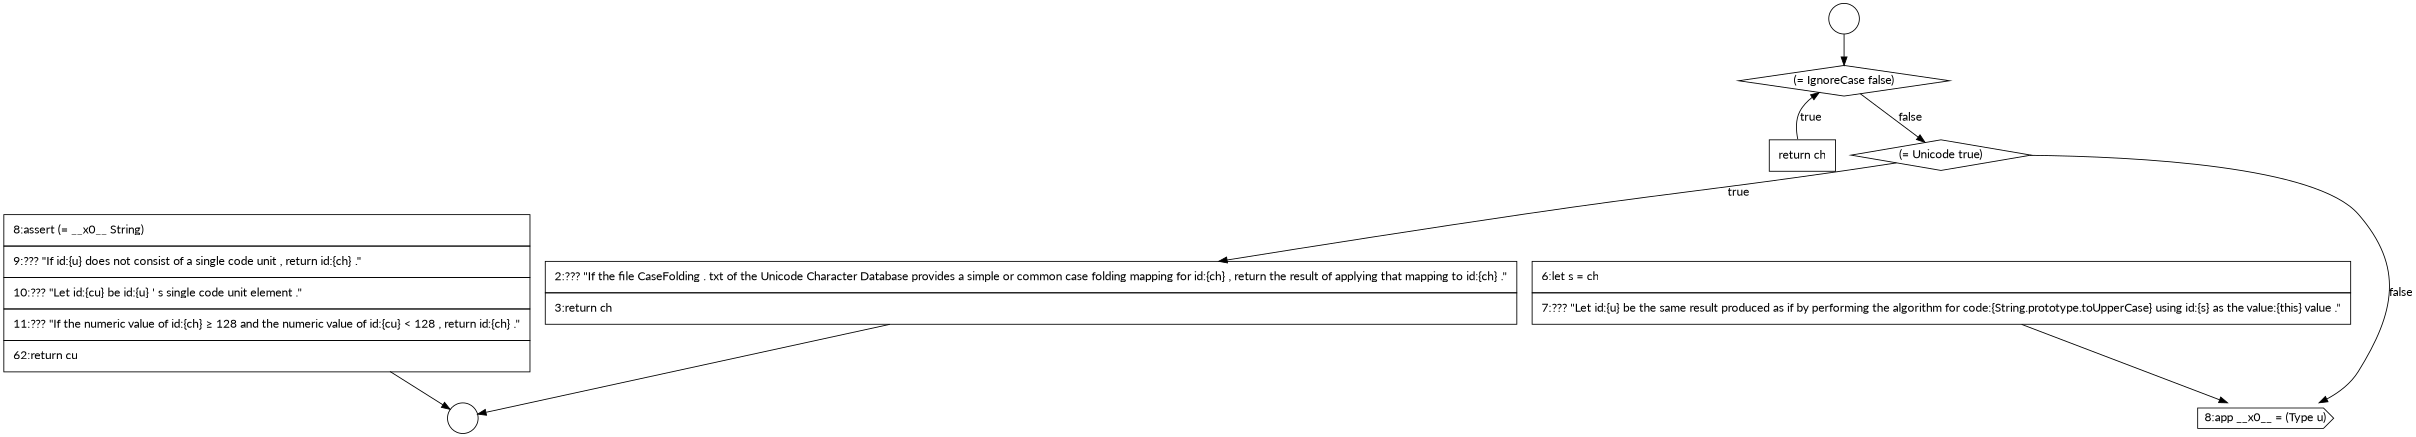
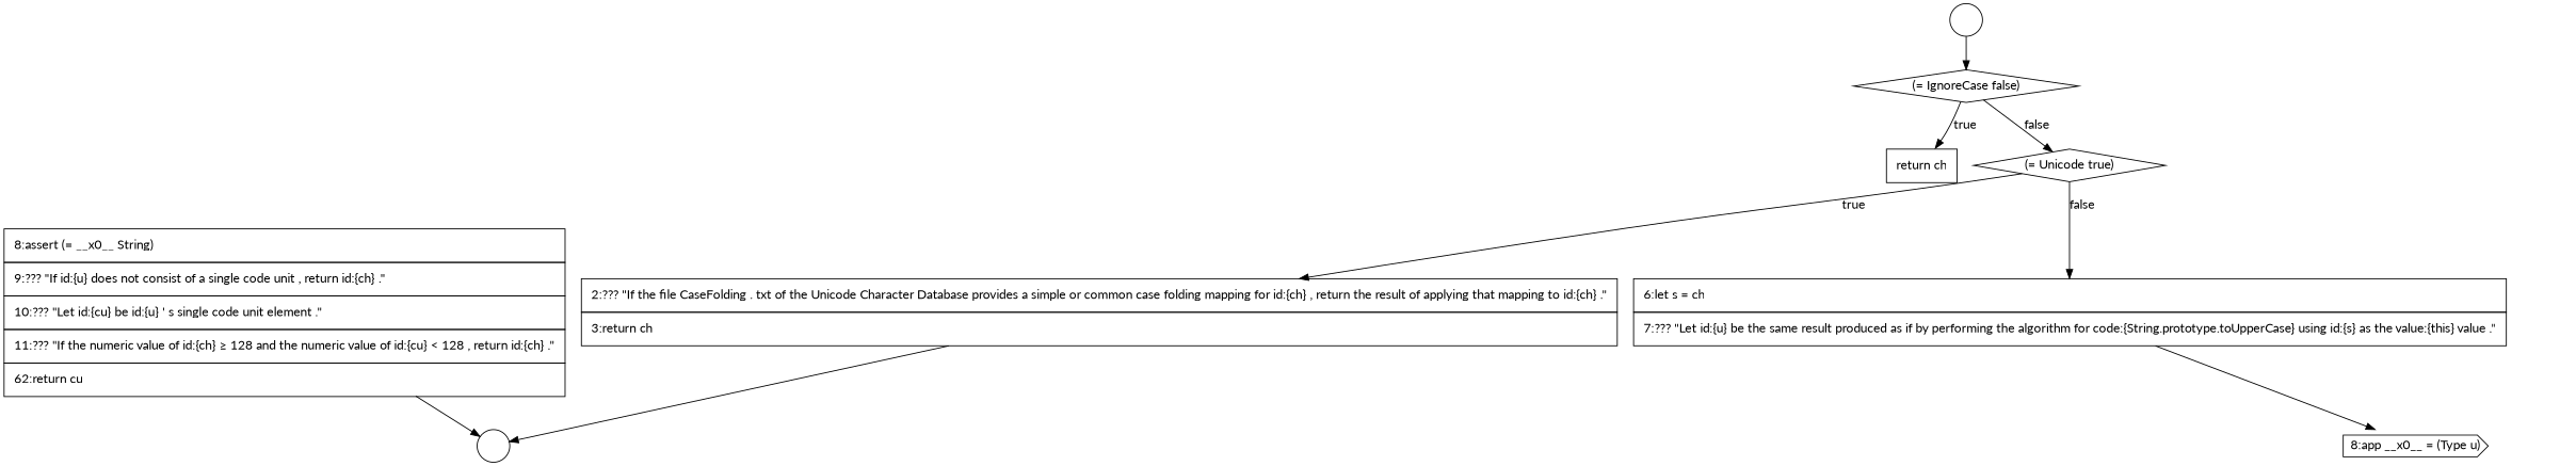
  digraph {
    fontname=Lato
    node [color=black fillcolor=white fontname=Lato shape=none style=filled]
    edge [color=black fontname=Lato]
    n1 [label=<<font color="black">     <table border="0" cellborder="1" cellspacing="0" cellpadding="10">       <tr><td align="left">6:let s = ch</td></tr>       <tr><td align="left">7:??? &quot;Let id:{u} be the same result produced as if by performing the algorithm for code:{String.prototype.toUpperCase} using id:{s} as the value:{this} value .&quot;</td></tr>     </table>   </font>> margin=0]
    n2 [label=<<font color="black">8:app __x0__ = (Type u)</font>> shape=cds]
    n3 [label=<<font color="black">     <table border="0" cellborder="1" cellspacing="0" cellpadding="10">       <tr><td align="left">8:assert (= __x0__ String)</td></tr>       <tr><td align="left">9:??? &quot;If id:{u} does not consist of a single code unit , return id:{ch} .&quot;</td></tr>       <tr><td align="left">10:??? &quot;Let id:{cu} be id:{u} ' s single code unit element .&quot;</td></tr>       <tr><td align="left">11:??? &quot;If the numeric value of id:{ch} &ge; 128 and the numeric value of id:{cu} &lt; 128 , return id:{ch} .&quot;</td></tr>       <tr><td align="left">62:return cu</td></tr>     </table>   </font>> margin=0]
    n4 [label=" " shape=circle]
    n5 [label=<<font color="black">     <table border="0" cellborder="1" cellspacing="0" cellpadding="10">       <tr><td align="left">return ch</td></tr>     </table>   </font>> margin=0]
    n6 [label=<<font color="black">(= Unicode true)</font>> shape=diamond]
    n7 [label=<<font color="black">     <table border="0" cellborder="1" cellspacing="0" cellpadding="10">       <tr><td align="left">2:??? &quot;If the file CaseFolding . txt of the Unicode Character Database provides a simple or common case folding mapping for id:{ch} , return the result of applying that mapping to id:{ch} .&quot;</td></tr>       <tr><td align="left">3:return ch</td></tr>     </table>   </font>> margin=0]
    n8 [label=" " shape=circle]
    n9 [label=<<font color="black">(= IgnoreCase false)</font>> shape=diamond]
    n1 -> n2
    n3 -> n4
-   n6 -> n2 [label=<<font color="black">false</font>>]
+   n6 -> n1 [label=<<font color="black">false</font>>]
    n6 -> n7 [label=<<font color="black">true</font>>]
    n7 -> n4
    n8 -> n9
-   n5 -> n9 [label=<<font color="black">true</font>>]
+   n9 -> n5 [label=<<font color="black">true</font>>]
    n9 -> n6 [label=<<font color="black">false</font>>]
  }
